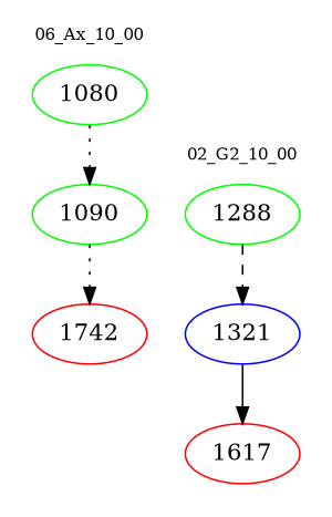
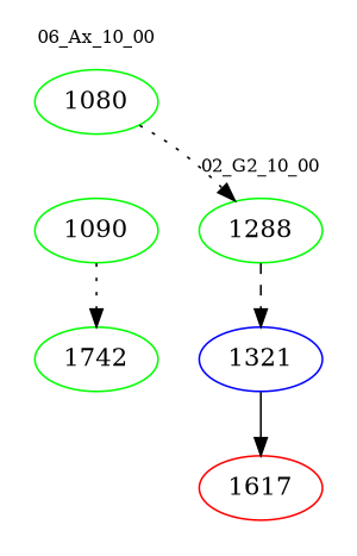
  digraph {
    fontname="DejaVu Serif"
    node [color=green fontname="DejaVu Serif"]
    edge [color=black fontname="DejaVu Serif" style=dotted]
    n1 [label=1080]
    n2 [label=1090]
-   n3 [color=red label=1742]
+   n3 [label=1742]
    n4 [label=1288]
    n5 [color=blue label=1321]
    n6 [color=red label=1617]
    subgraph cluster_1 {
      color=white
      fontsize=10
      label="06_Ax_10_00"
      n1
      n2
      n3
    }
    subgraph cluster_2 {
      color=white
      fontsize=10
      label="02_G2_10_00"
      n4
      n5
      n6
    }
-   n1 -> n2
+   n1 -> n4
    n2 -> n3
    n4 -> n5 [style=dashed]
    n5 -> n6 [style=solid]
  }
